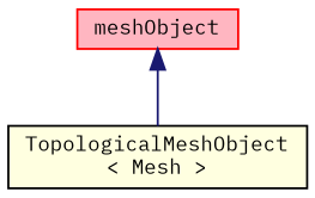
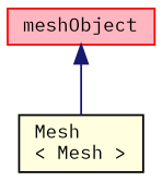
  digraph {
    fontname="IBM Plex Mono"
    node [fontname="IBM Plex Mono" fontsize=10 shape=record style=filled]
-   n1 [color=black fillcolor=lightyellow fontcolor=black height=0.2 label="TopologicalMeshObject\l\< Mesh \>" width=0.4]
+   n1 [color=black fillcolor=lightyellow fontcolor=black height=0.2 label="Mesh\l\< Mesh \>" width=0.4]
    n2 [color=red height=0.2 label=meshObject width=0.4 fillcolor=lightpink]
    n2 -> n1 [color=midnightblue dir=back fontname="IBM Plex Mono" fontsize=10 labelfontname=Helvetica labelfontsize=10 style=solid]
  }
